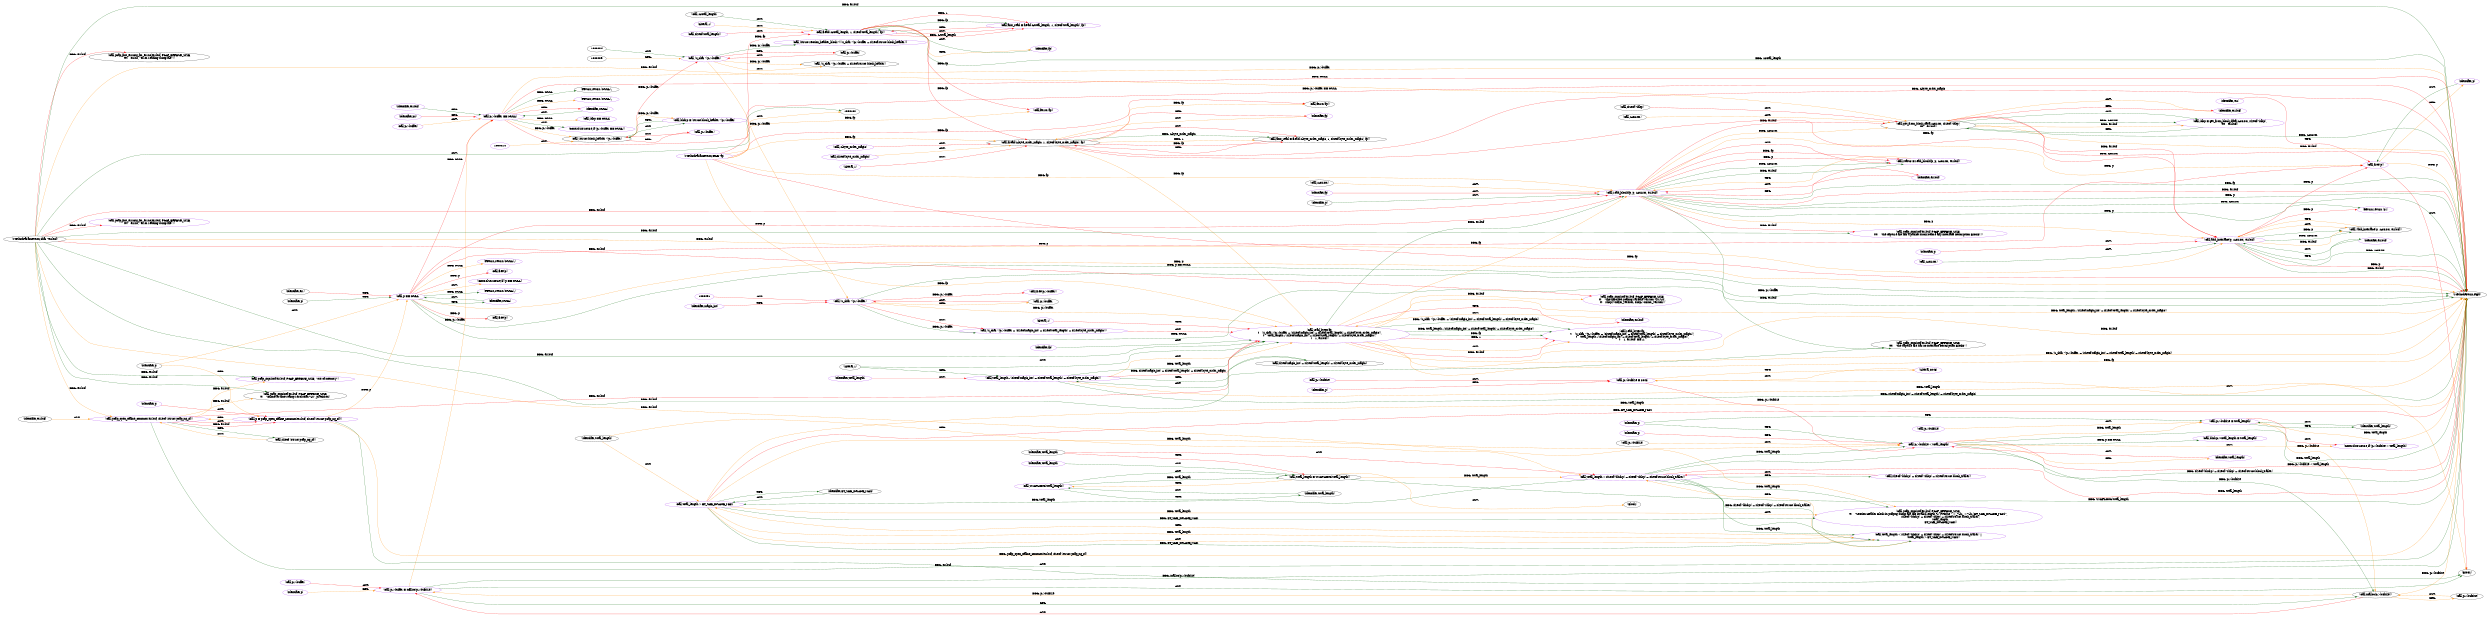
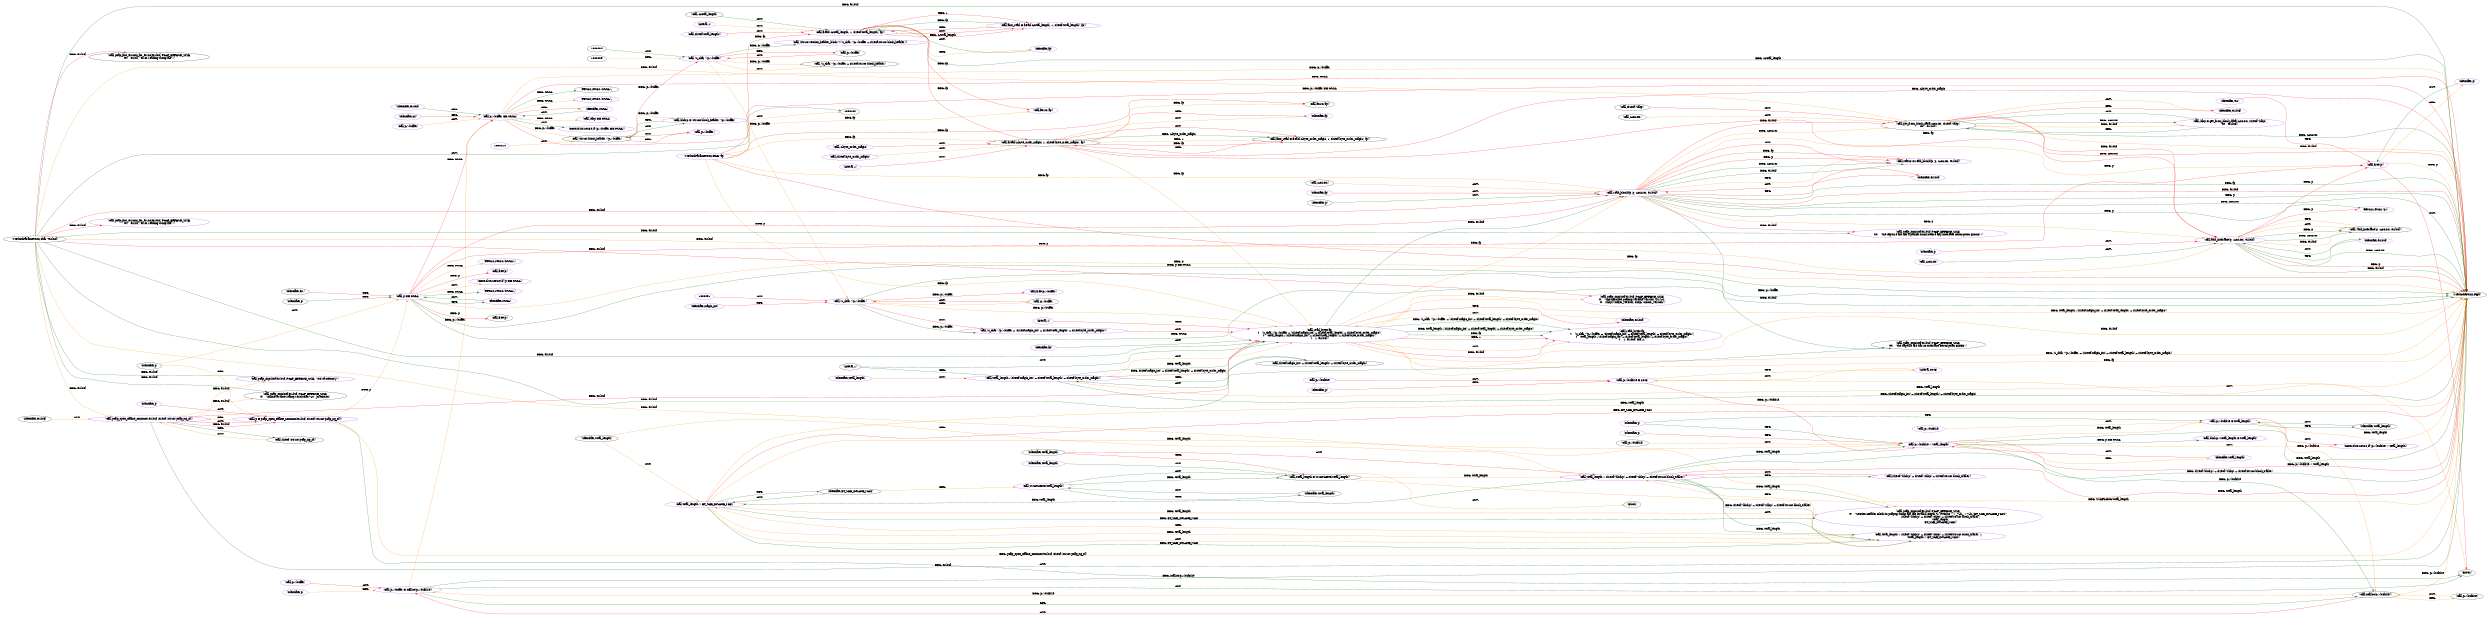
  digraph {
    rankdir=LR
    node [color=purple]
    edge [color=darkorange]
    n1 [label="(Call,free(p))"]
    n2 [color=black label="(Block,)"]
    n3 [label="(Identifier,p)"]
    n4 [color=black label="(MethodReturn,RET)"]
    n5 [label="(Call,read_block(fp, p, &cursor, errbuf))"]
    n6 [label="(Call,add_interface(p, &cursor, errbuf))"]
    n7 [color=black label="(Call,get_from_block_data(&cursor, sizeof(*idbp),\n\t\t\t    errbuf))"]
    n8 [label="(Call,status = read_block(fp, p, &cursor, errbuf))"]
    n9 [label="(Call,pcap_snprintf(errbuf, PCAP_ERRBUF_SIZE,\n\t\t\t    \"the capture file has a packet block before any Interface Description Blocks\"))"]
    n10 [label="(Identifier,errbuf)"]
    n11 [color=black label="(Call,pcap_snprintf(errbuf, PCAP_ERRBUF_SIZE,\n\t\t\t    \"the capture file has no Interface Description Blocks\"))"]
    n12 [label="(Return,return (p);)"]
    n13 [label="(Identifier,errbuf)"]
    n14 [color=black label="(Call,!add_interface(p, &cursor, errbuf))"]
    n15 [label="(Identifier,errbuf)"]
    n16 [label="(Call,idbp = get_from_block_data(&cursor, sizeof(*idbp),\n\t\t\t    errbuf))"]
    n17 [label="(Call,read_bytes(fp,\n\t    (u_char *)p->buffer + (sizeof(magic_int) + sizeof(total_length) + sizeof(byte_order_magic)),\n\t    total_length - (sizeof(magic_int) + sizeof(total_length) + sizeof(byte_order_magic)),\n\t    1, errbuf))"]
    n18 [label="(Call,pcap_snprintf(errbuf, PCAP_ERRBUF_SIZE,\n\t\t    \"unsupported pcapng savefile version %u.%u\",\n\t\t    shbp->major_version, shbp->minor_version))"]
    n19 [label="(Call,read_bytes(fp,\n\t    (u_char *)p->buffer + (sizeof(magic_int) + sizeof(total_length) + sizeof(byte_order_magic)),\n\t    total_length - (sizeof(magic_int) + sizeof(total_length) + sizeof(byte_order_magic)),\n\t    1, errbuf) == -1)"]
    n20 [label="(Identifier,errbuf)"]
    n21 [color=black label="(Call,fread(&byte_order_magic, 1, sizeof(byte_order_magic), fp))"]
    n22 [label="(Identifier,fp)"]
    n23 [color=black label="(Call,amt_read = fread(&byte_order_magic, 1, sizeof(byte_order_magic), fp))"]
    n24 [color=black label="(Call,ferror(fp))"]
    n25 [label="(Call,fread(&total_length, 1, sizeof(total_length), fp))"]
    n26 [label="(Call,amt_read = fread(&total_length, 1, sizeof(total_length), fp))"]
    n27 [label="(Call,ferror(fp))"]
    n28 [label="(Identifier,fp)"]
    n29 [label="(MethodParameterIn,FILE *fp)"]
    1000132 [color=black]
    n31 [label="(Call,(u_char *)p->buffer)"]
    n32 [label="(Call,(u_char *)p->buffer + (sizeof(magic_int) + sizeof(total_length) + sizeof(byte_order_magic)))"]
    n33 [color=black label="(Call,p->buffer)"]
    n34 [label="(Call,free(p->buffer))"]
    n35 [label="(Call,(u_char *)p->buffer)"]
    n36 [color=black label="(Call,p->buffer)"]
    n37 [label="(Call,(struct section_header_block *)((u_char *)p->buffer + sizeof(struct block_header)))"]
    n38 [color=black label="(Call,(u_char *)p->buffer + sizeof(struct block_header))"]
    n39 [color=black label="(Call,(struct block_header *)p->buffer)"]
    n40 [label="(Call,p->buffer)"]
    n41 [label="(Call,bhdrp = (struct block_header *)p->buffer)"]
    n42 [label="(Call,p->buffer == NULL)"]
    n43 [color=black label="(Return,return (NULL);)"]
    n44 [label="(Return,return (NULL);)"]
    n45 [label="(Identifier,NULL)"]
    n46 [label="(Call,idbp == NULL)"]
    n47 [label="(ControlStructure,if (p->buffer == NULL))"]
    n48 [label="(Call,p->buffer = malloc(p->bufsize))"]
    n49 [color=black label="(Call,malloc(p->bufsize))"]
    n50 [color=black label="(Call,p->bufsize)"]
    n51 [label="(Call,p->bufsize = total_length)"]
    n52 [color=black label="(Identifier,total_length)"]
    n53 [label="(ControlStructure,if (p->bufsize < total_length))"]
    n54 [label="(Call,p->bufsize < total_length)"]
    n55 [label="(Call,bhdrp->total_length = total_length)"]
    n56 [label="(Identifier,total_length)"]
    n57 [label="(Call,p->bufsize = 2048)"]
    n58 [label="(Literal,2048)"]
    n59 [label="(Call,total_length > BT_SHB_INSANE_MAX)"]
    n60 [label="(Call,pcap_snprintf(errbuf, PCAP_ERRBUF_SIZE,\n\t\t    \"Section Header Block in pcapng dump file has invalid length %\" PRIsize \" < _%lu_ < %lu (BT_SHB_INSANE_MAX)\",\n                              sizeof(*bhdrp) + sizeof(*shbp) + sizeof(struct block_trailer),\n                              total_length,\n                              BT_SHB_INSANE_MAX))"]
    n61 [color=black label="(Identifier,BT_SHB_INSANE_MAX)"]
    n62 [label="(Call,total_length < sizeof(*bhdrp) + sizeof(*shbp) + sizeof(struct block_trailer) ||\n            (total_length > BT_SHB_INSANE_MAX))"]
    n63 [label="(Call,total_length < sizeof(*bhdrp) + sizeof(*shbp) + sizeof(struct block_trailer))"]
    n64 [label="(Call,sizeof(*bhdrp) + sizeof(*shbp) + sizeof(struct block_trailer))"]
    n65 [color=black label="(Call,total_length = SWAPLONG(total_length))"]
    n66 [label="(Call,SWAPLONG(total_length))"]
    n67 [color=black label="(Block,)"]
    n68 [color=black label="(Identifier,total_length)"]
    n69 [label="(Call,p == NULL)"]
    n70 [label="(Identifier,NULL)"]
    n71 [color=black label="(Call,free(p))"]
    n72 [label="(Return,return (NULL);)"]
    n73 [label="(Call,free(p))"]
    n74 [label="(ControlStructure,if (p == NULL))"]
    n75 [label="(Return,return (NULL);)"]
    n76 [label="(Call,p = pcap_open_offline_common(errbuf, sizeof (struct pcap_ng_sf)))"]
    n77 [label="(Call,pcap_open_offline_common(errbuf, sizeof (struct pcap_ng_sf)))"]
    n78 [label="(Call,pcap_snprintf(errbuf, PCAP_ERRBUF_SIZE, \"out of memory\"))"]
    n79 [color=black label="(Call,sizeof (struct pcap_ng_sf))"]
    n80 [color=black label="(Call,pcap_snprintf(errbuf, PCAP_ERRBUF_SIZE,\n\t\t    \"unknown time stamp resolution %u\", precision))"]
    n81 [color=black label="(MethodParameterIn,char *errbuf)"]
    n82 [color=black label="(Call,pcap_fmt_errmsg_for_errno(errbuf, PCAP_ERRBUF_SIZE,\n\t\t\t    errno, \"error reading dump file\"))"]
    n83 [label="(Call,pcap_fmt_errmsg_for_errno(errbuf, PCAP_ERRBUF_SIZE,\n\t\t\t    errno, \"error reading dump file\"))"]
    n84 [label="(Call,total_length - (sizeof(magic_int) + sizeof(total_length) + sizeof(byte_order_magic)))"]
    n85 [color=black label="(Call,sizeof(magic_int) + sizeof(total_length) + sizeof(byte_order_magic))"]
    n86 [label="(Call,p->bufsize)"]
    n87 [label="(Identifier,p)"]
    n88 [label="(Identifier,p)"]
    n89 [color=black label="(Identifier,err)"]
    n90 [label="(Identifier,fp)"]
    n91 [label="(Identifier,total_length)"]
    n92 [label="(Identifier,p)"]
    n93 [label="(Literal,1)"]
    n94 [label="(Call,&cursor)"]
    n95 [label="(Identifier,errbuf)"]
    n96 [label="(Identifier,total_length)"]
    n97 [label="(Call,&byte_order_magic)"]
    n98 [label="(Call,sizeof(total_length))"]
    n99 [label="(Identifier,err)"]
    n100 [label="(Call,sizeof(byte_order_magic))"]
    n101 [label="(Literal,1)"]
    n102 [label="(Identifier,p)"]
    n103 [color=black label="(Call,p->bufsize)"]
    n104 [label="(Identifier,p)"]
    n105 [color=black label="(Identifier,total_length)"]
    n106 [color=black label="(Call,&total_length)"]
    n107 [color=black label="(Call,&cursor)"]
    n108 [label="(Identifier,fp)"]
    n109 [color=black label="(Identifier,total_length)"]
    n110 [color=black label="(Identifier,p)"]
    n111 [color=black label="(Literal,1)"]
    n112 [color=black label="(Call,&cursor)"]
    n113 [color=black label="(Call,sizeof(*idbp))"]
    n114 [label="(Identifier,magic_int)"]
    n115 [label="(Identifier,ps)"]
    n116 [color=black label="(Identifier,p)"]
    n117 [label="(Call,p->bufsize)"]
    n118 [color=black label="(Identifier,p)"]
    n119 [label="(Call,p->buffer)"]
    n120 [label="(Call,p->buffer)"]
    n121 [label="(Identifier,p)"]
    n122 [label="(Literal,1)"]
    n123 [color=black label="(Identifier,errbuf)"]
    1000451
    1000424 [color=black]
    1000429 [color=black]
    1000414
    n1 -> n2 [color=red label="AST: "]
    n1 -> n3 [label="CFG: "]
    n1 -> n4 [label="DDG: p"]
    n3 -> n1 [color=darkgreen label="AST: "]
    n5 -> n1 [label="DDG: p"]
    n5 -> n4 [color=darkgreen label="DDG: fp"]
    n5 -> n4 [color=red label="DDG: errbuf"]
    n5 -> n4 [color=darkgreen label="DDG: p"]
    n5 -> n4 [color=darkgreen label="DDG: &cursor"]
    n5 -> n6 [label="DDG: p"]
    n5 -> n7 [label="DDG: &cursor"]
    n5 -> n7 [color=red label="DDG: errbuf"]
    n5 -> n8 [color=red label="AST: "]
    n5 -> n8 [color=red label="DDG: fp"]
    n5 -> n8 [color=red label="DDG: p"]
    n5 -> n8 [color=darkgreen label="DDG: &cursor"]
    n5 -> n8 [color=darkgreen label="DDG: errbuf"]
    n5 -> n9 [color=red label="DDG: errbuf"]
    n5 -> n10 [color=red label="CFG: "]
    n5 -> n11 [color=darkgreen label="DDG: errbuf"]
    n5 -> n12 [color=darkgreen label="DDG: p"]
    n6 -> n1 [color=red label="DDG: p"]
    n6 -> n4 [color=darkgreen label="DDG: errbuf"]
    n6 -> n4 [color=darkgreen label="DDG: &cursor"]
    n6 -> n4 [color=red label="DDG: p"]
    n6 -> n12 [color=red label="DDG: p"]
    n6 -> n13 [color=darkgreen label="CFG: "]
    n6 -> n14 [label="AST: "]
    n6 -> n14 [color=darkgreen label="DDG: p"]
    n6 -> n14 [color=darkgreen label="DDG: &cursor"]
    n6 -> n14 [label="DDG: errbuf"]
    n7 -> n4 [color=darkgreen label="DDG: &cursor"]
    n7 -> n4 [label="DDG: errbuf"]
    n7 -> n6 [color=red label="DDG: &cursor"]
    n7 -> n6 [color=red label="DDG: errbuf"]
    n7 -> n15 [color=red label="CFG: "]
    n7 -> n16 [color=darkgreen label="AST: "]
    n7 -> n16 [color=darkgreen label="DDG: &cursor"]
    n7 -> n16 [label="DDG: errbuf"]
    n8 -> n5 [label="CFG: "]
    n10 -> n5 [color=red label="AST: "]
    n13 -> n6 [color=darkgreen label="AST: "]
    n14 -> n6 [label="CFG: "]
    n15 -> n7 [label="AST: "]
    n16 -> n7 [color=darkgreen label="CFG: "]
    n17 -> n4 [label="DDG: total_length - (sizeof(magic_int) + sizeof(total_length) + sizeof(byte_order_magic))"]
    n17 -> n4 [label="DDG: errbuf"]
    n17 -> n4 [label="DDG: (u_char *)p->buffer + (sizeof(magic_int) + sizeof(total_length) + sizeof(byte_order_magic))"]
    n17 -> n4 [label="DDG: fp"]
    n17 -> n5 [label="DDG: fp"]
    n17 -> n5 [color=darkgreen label="DDG: errbuf"]
    n17 -> n18 [label="DDG: errbuf"]
    n17 -> n19 [label="AST: "]
    n17 -> n19 [color=red label="DDG: errbuf"]
    n17 -> n19 [color=darkgreen label="DDG: (u_char *)p->buffer + (sizeof(magic_int) + sizeof(total_length) + sizeof(byte_order_magic))"]
    n17 -> n19 [color=darkgreen label="DDG: total_length - (sizeof(magic_int) + sizeof(total_length) + sizeof(byte_order_magic))"]
    n17 -> n19 [color=darkgreen label="DDG: fp"]
    n17 -> n19 [color=red label="DDG: 1"]
    n17 -> n20 [color=red label="CFG: "]
    n20 -> n17 [label="AST: "]
    n21 -> n4 [color=red label="DDG: &byte_order_magic"]
    n21 -> n4 [color=red label="DDG: fp"]
    n21 -> n17 [label="DDG: fp"]
    n21 -> n22 [color=red label="CFG: "]
    n21 -> n23 [color=red label="AST: "]
    n21 -> n23 [color=darkgreen label="DDG: &byte_order_magic"]
    n21 -> n23 [label="DDG: 1"]
    n21 -> n23 [color=red label="DDG: fp"]
    n21 -> n24 [label="DDG: fp"]
    n22 -> n21 [label="AST: "]
    n23 -> n21 [color=red label="CFG: "]
    n25 -> n4 [color=darkgreen label="DDG: &total_length"]
    n25 -> n21 [color=red label="DDG: fp"]
    n25 -> n26 [color=red label="AST: "]
    n25 -> n26 [color=red label="DDG: &total_length"]
    n25 -> n26 [color=red label="DDG: 1"]
    n25 -> n26 [color=darkgreen label="DDG: fp"]
    n25 -> n27 [color=red label="DDG: fp"]
    n25 -> n28 [label="CFG: "]
    n26 -> n25 [color=red label="CFG: "]
    n28 -> n25 [color=darkgreen label="AST: "]
    n29 -> n4 [color=red label="DDG: fp"]
    n29 -> n5 [label="DDG: fp"]
    n29 -> n17 [label="DDG: fp"]
    n29 -> n21 [label="DDG: fp"]
    n29 -> n24 [color=red label="DDG: fp"]
    n29 -> n25 [color=red label="DDG: fp"]
    n29 -> n27 [label="DDG: fp"]
    n29 -> 1000132 [label="AST: "]
    n31 -> n4 [color=darkgreen label="DDG: p->buffer"]
    n31 -> n17 [label="DDG: p->buffer"]
    n31 -> n32 [color=red label="AST: "]
    n31 -> n32 [color=darkgreen label="DDG: p->buffer"]
    n31 -> n33 [label="CFG: "]
    n31 -> n34 [color=red label="DDG: p->buffer"]
    n32 -> n17 [color=red label="AST: "]
    n33 -> n31 [color=red label="AST: "]
    n35 -> n31 [label="DDG: p->buffer"]
    n35 -> n36 [color=red label="CFG: "]
    n35 -> n37 [color=darkgreen label="DDG: p->buffer"]
    n35 -> n38 [label="AST: "]
    n35 -> n38 [label="DDG: p->buffer"]
    n36 -> n35 [color=red label="AST: "]
    n39 -> n35 [color=red label="DDG: p->buffer"]
    n39 -> n40 [color=red label="CFG: "]
    n39 -> n41 [color=darkgreen label="AST: "]
    n39 -> n41 [label="DDG: p->buffer"]
    n40 -> n39 [color=red label="AST: "]
    n41 -> n39 [color=darkgreen label="CFG: "]
    n42 -> n4 [label="DDG: p->buffer"]
    n42 -> n4 [color=red label="DDG: NULL"]
    n42 -> n4 [color=red label="DDG: p->buffer == NULL"]
    n42 -> n39 [label="DDG: p->buffer"]
    n42 -> n43 [color=darkgreen label="DDG: NULL"]
    n42 -> n44 [label="DDG: NULL"]
    n42 -> n45 [color=red label="CFG: "]
    n42 -> n46 [label="DDG: NULL"]
    n42 -> n47 [color=darkgreen label="AST: "]
    n45 -> n42 [color=darkgreen label="AST: "]
    n48 -> n2 [color=darkgreen label="AST: "]
    n48 -> n4 [color=darkgreen label="DDG: malloc(p->bufsize)"]
    n48 -> n42 [label="DDG: p->buffer"]
    n48 -> n49 [color=darkgreen label="CFG: "]
    n49 -> n4 [label="DDG: p->bufsize"]
    n49 -> n48 [color=red label="AST: "]
    n49 -> n48 [label="DDG: p->bufsize"]
    n49 -> n50 [label="CFG: "]
    n50 -> n49 [label="AST: "]
    n51 -> n4 [label="DDG: total_length"]
    n51 -> n49 [label="DDG: p->bufsize"]
    n51 -> n52 [color=darkgreen label="CFG: "]
    n51 -> n53 [color=red label="AST: "]
    n52 -> n51 [color=darkgreen label="AST: "]
    n54 -> n4 [color=red label="DDG: p->bufsize < total_length"]
    n54 -> n4 [color=darkgreen label="DDG: total_length"]
    n54 -> n49 [color=darkgreen label="DDG: p->bufsize"]
    n54 -> n51 [label="DDG: total_length"]
    n54 -> n53 [label="AST: "]
    n54 -> n55 [color=darkgreen label="DDG: p == NULL"]
    n54 -> n56 [label="CFG: "]
    n56 -> n54 [color=red label="AST: "]
    n57 -> n2 [label="AST: "]
    n57 -> n54 [color=red label="DDG: p->bufsize"]
    n57 -> n58 [label="CFG: "]
    n58 -> n57 [label="AST: "]
    n59 -> n4 [color=red label="DDG: BT_SHB_INSANE_MAX"]
    n59 -> n4 [label="DDG: total_length"]
    n59 -> n54 [label="DDG: total_length"]
    n59 -> n60 [label="DDG: total_length"]
    n59 -> n60 [color=darkgreen label="DDG: BT_SHB_INSANE_MAX"]
    n59 -> n61 [color=darkgreen label="CFG: "]
    n59 -> n62 [label="AST: "]
    n59 -> n62 [label="DDG: total_length"]
    n59 -> n62 [color=darkgreen label="DDG: BT_SHB_INSANE_MAX"]
    n61 -> n59 [color=darkgreen label="AST: "]
    n62 -> n59 [label="CFG: "]
    n62 -> n63 [label="CFG: "]
    n63 -> n4 [color=darkgreen label="DDG: sizeof(*bhdrp) + sizeof(*shbp) + sizeof(struct block_trailer)"]
    n63 -> n4 [color=red label="DDG: total_length"]
    n63 -> n54 [color=darkgreen label="DDG: total_length"]
    n63 -> n59 [color=darkgreen label="DDG: total_length"]
    n63 -> n60 [color=darkgreen label="DDG: total_length"]
    n63 -> n62 [color=darkgreen label="AST: "]
    n63 -> n62 [color=darkgreen label="DDG: total_length"]
    n63 -> n62 [color=darkgreen label="DDG: sizeof(*bhdrp) + sizeof(*shbp) + sizeof(struct block_trailer)"]
    n63 -> n64 [color=darkgreen label="CFG: "]
    n64 -> n63 [color=red label="AST: "]
-   n65 -> n4 [color=darkgreen label="DDG: SWAPLONG(total_length)"]
+   n65 -> n4 [label="DDG: SWAPLONG(total_length)"]
    n65 -> n63 [label="DDG: total_length"]
-   n65 -> n66 [label="CFG: "]
+   n61 -> n66 [label="CFG: "]
    n65 -> n67 [label="AST: "]
    n66 -> n65 [color=darkgreen label="AST: "]
    n66 -> n65 [color=darkgreen label="DDG: total_length"]
    n66 -> n68 [color=darkgreen label="CFG: "]
    n68 -> n66 [color=darkgreen label="AST: "]
    n69 -> n1 [color=red label="DDG: p"]
    n69 -> n4 [color=darkgreen label="DDG: p == NULL"]
    n69 -> n4 [color=darkgreen label="DDG: NULL"]
    n69 -> n4 [label="DDG: p"]
    n69 -> n5 [color=red label="DDG: p"]
    n69 -> n42 [color=red label="DDG: NULL"]
    n69 -> n70 [color=darkgreen label="CFG: "]
    n69 -> n71 [color=red label="DDG: p"]
    n69 -> n72 [label="DDG: NULL"]
    n69 -> n73 [color=red label="DDG: p"]
    n69 -> n74 [label="AST: "]
    n69 -> n75 [color=darkgreen label="DDG: NULL"]
    n70 -> n69 [color=darkgreen label="AST: "]
    n76 -> n2 [color=darkgreen label="AST: "]
    n76 -> n4 [label="DDG: pcap_open_offline_common(errbuf, sizeof (struct pcap_ng_sf))"]
    n76 -> n69 [label="DDG: p"]
    n76 -> n77 [label="CFG: "]
    n77 -> n4 [color=darkgreen label="DDG: errbuf"]
    n77 -> n17 [color=red label="DDG: errbuf"]
    n77 -> n76 [color=red label="AST: "]
    n77 -> n76 [color=red label="DDG: errbuf"]
    n77 -> n78 [label="DDG: errbuf"]
    n77 -> n79 [color=darkgreen label="CFG: "]
    n77 -> n80 [label="DDG: errbuf"]
    n79 -> n77 [label="AST: "]
    n81 -> n4 [color=darkgreen label="DDG: errbuf"]
    n81 -> n5 [color=red label="DDG: errbuf"]
    n81 -> n6 [label="DDG: errbuf"]
    n81 -> n7 [label="DDG: errbuf"]
    n81 -> n9 [color=darkgreen label="DDG: errbuf"]
    n81 -> n11 [color=darkgreen label="DDG: errbuf"]
    n81 -> n17 [color=darkgreen label="DDG: errbuf"]
    n81 -> n18 [color=red label="DDG: errbuf"]
    n81 -> 1000132 [color=darkgreen label="AST: "]
    n81 -> n60 [label="DDG: errbuf"]
    n81 -> n77 [label="DDG: errbuf"]
    n81 -> n78 [color=darkgreen label="DDG: errbuf"]
    n81 -> n80 [color=darkgreen label="DDG: errbuf"]
    n81 -> n82 [color=red label="DDG: errbuf"]
    n81 -> n83 [color=red label="DDG: errbuf"]
    n84 -> n4 [color=darkgreen label="DDG: sizeof(magic_int) + sizeof(total_length) + sizeof(byte_order_magic)"]
    n84 -> n4 [label="DDG: total_length"]
    n84 -> n17 [label="AST: "]
    n84 -> n17 [color=darkgreen label="DDG: total_length"]
    n84 -> n17 [color=red label="DDG: sizeof(magic_int) + sizeof(total_length) + sizeof(byte_order_magic)"]
    n84 -> n85 [color=darkgreen label="CFG: "]
    n85 -> n84 [color=darkgreen label="AST: "]
    n86 -> n51 [label="AST: "]
    n87 -> n76 [color=red label="AST: "]
    n88 -> n6 [color=red label="AST: "]
    n89 -> n69 [color=red label="CFG: "]
    n90 -> n17 [color=darkgreen label="AST: "]
    n91 -> n84 [color=red label="AST: "]
    n92 -> n57 [color=red label="CFG: "]
    n93 -> n25 [label="AST: "]
    n94 -> n6 [color=darkgreen label="AST: "]
    n95 -> n42 [color=darkgreen label="CFG: "]
    n96 -> n65 [color=darkgreen label="AST: "]
    n97 -> n21 [color=red label="AST: "]
    n98 -> n25 [color=red label="AST: "]
    n99 -> n1 [color=red label="CFG: "]
    n100 -> n21 [label="AST: "]
    n101 -> n17 [color=red label="CFG: "]
    n102 -> n54 [color=red label="CFG: "]
    n103 -> n54 [label="AST: "]
    n104 -> n51 [color=darkgreen label="CFG: "]
    n104 -> n54 [color=darkgreen label="CFG: "]
    n105 -> n63 [color=red label="AST: "]
    n105 -> n65 [color=red label="CFG: "]
    n106 -> n25 [color=darkgreen label="AST: "]
    n107 -> n5 [label="AST: "]
    n108 -> n5 [color=red label="AST: "]
    n109 -> n59 [label="AST: "]
    n109 -> n63 [label="CFG: "]
    n110 -> n69 [color=darkgreen label="CFG: "]
    n111 -> n17 [color=darkgreen label="AST: "]
    n111 -> n84 [color=darkgreen label="CFG: "]
    n112 -> n7 [label="AST: "]
    n113 -> n7 [color=red label="AST: "]
    n114 -> n31 [color=red label="CFG: "]
    n115 -> n42 [color=red label="CFG: "]
    n116 -> n69 [label="AST: "]
    n116 -> n76 [label="CFG: "]
    n117 -> n57 [color=red label="AST: "]
    n118 -> n5 [color=darkgreen label="AST: "]
    n119 -> n48 [color=red label="AST: "]
    n120 -> n42 [label="AST: "]
    n121 -> n48 [label="CFG: "]
    n122 -> n21 [color=red label="AST: "]
    n123 -> n77 [label="AST: "]
    1000451 -> n31 [color=red label="AST: "]
    1000424 -> n35 [color=darkgreen label="AST: "]
    1000429 -> n35 [label="CFG: "]
    1000414 -> n39 [label="AST: "]
  }
